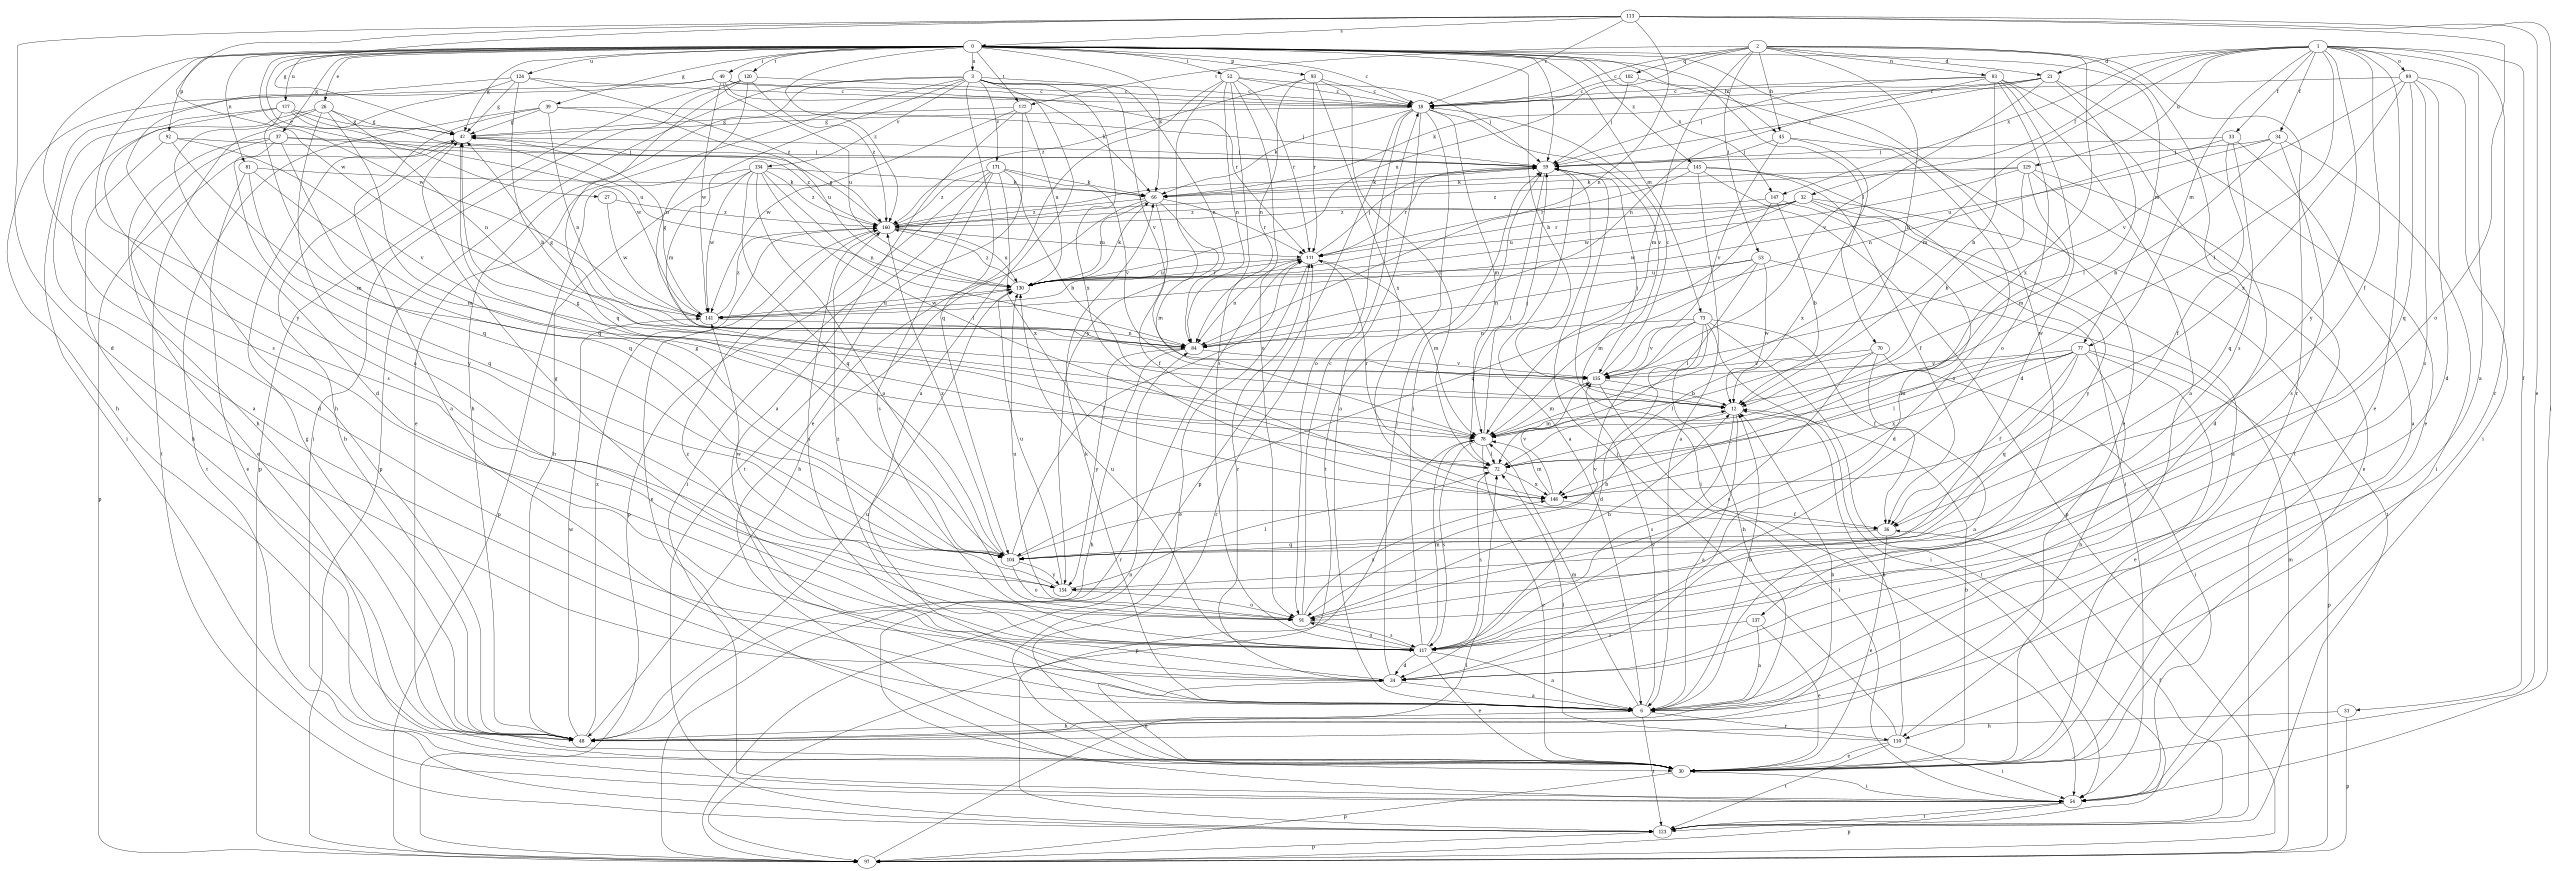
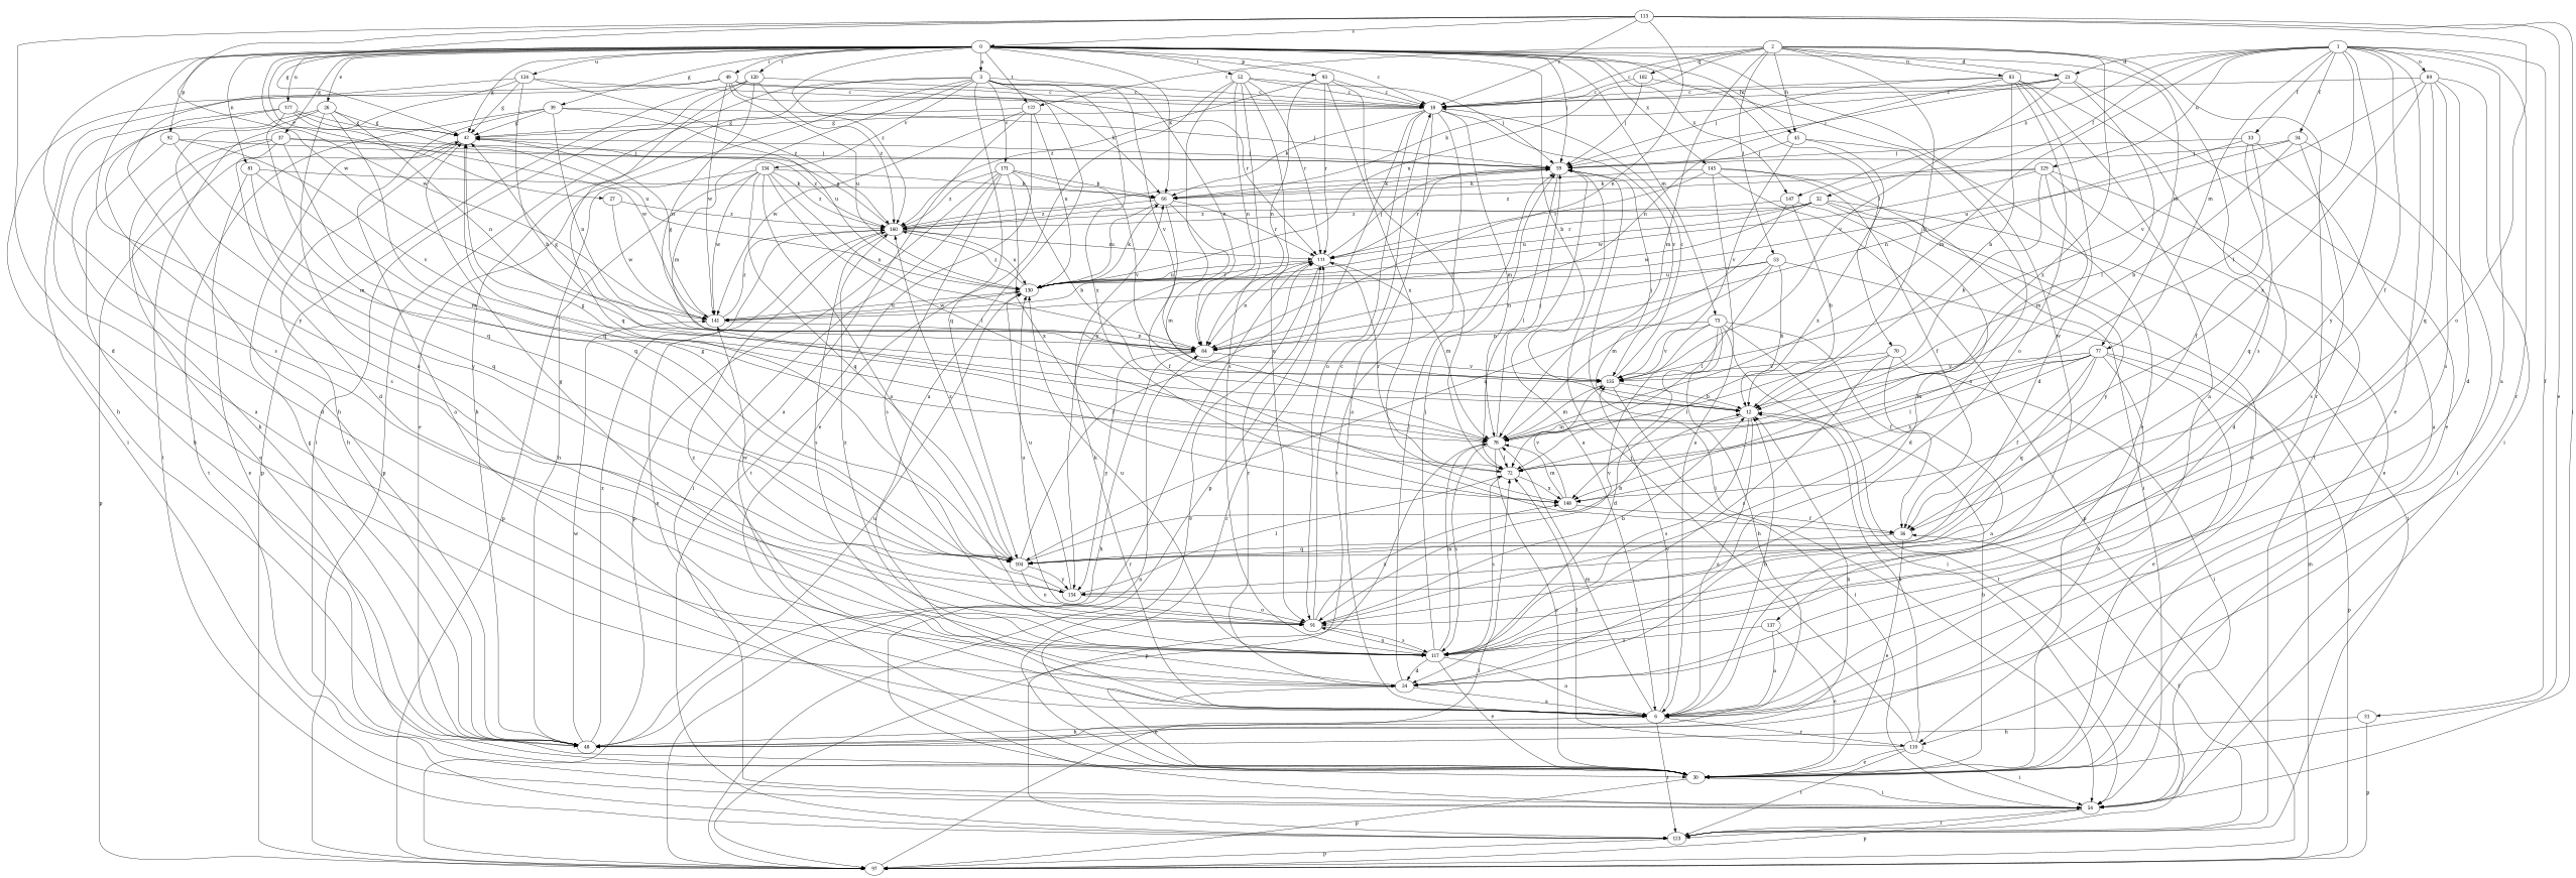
  strict digraph {
    fontname="Noto Serif"
    node [fontname="Noto Serif"]
    edge [fontname="Noto Serif"]
    0
    3
    12
    18
    26
    27
    37
    39
    42
    45
    49
    52
    59
    66
    70
    73
    77
    81
    92
    93
    117
    120
    122
    124
    127
    137
    141
    145
    147
    154
    160
    6
    30
    78
    148
    48
    84
    97
    104
    n40 [label=171]
    134
    135
    123
    91
    24
    130
    111
    54
    72
    36
    113
    1
    21
    31
    32
    33
    34
    89
    110
    129
    2
    53
    83
    102
    0 -> 3 [label=a]
    0 -> 12 [label=b]
    0 -> 18 [label=c]
    0 -> 26 [label=e]
    0 -> 27 [label=e]
    0 -> 37 [label=g]
    0 -> 39 [label=g]
    0 -> 42 [label=g]
    0 -> 45 [label=h]
    0 -> 49 [label=i]
    0 -> 52 [label=i]
    0 -> 59 [label=j]
    0 -> 66 [label=k]
    0 -> 70 [label=l]
    0 -> 73 [label=m]
    0 -> 77 [label=m]
    0 -> 81 [label=n]
    0 -> 92 [label=p]
    0 -> 93 [label=p]
    0 -> 117 [label=s]
    0 -> 120 [label=t]
    0 -> 122 [label=t]
    0 -> 124 [label=u]
    0 -> 127 [label=u]
    0 -> 137 [label=w]
    0 -> 141 [label=w]
    0 -> 145 [label=x]
    0 -> 147 [label=x]
    0 -> 154 [label=y]
    0 -> 160 [label=z]
    3 -> 18 [label=c]
    3 -> 6 [label=a]
    3 -> 30 [label=e]
    3 -> 78 [label=m]
    3 -> 148 [label=x]
    3 -> 48 [label=h]
    3 -> 84 [label=n]
    3 -> 97 [label=p]
    3 -> 104 [label=q]
    3 -> n40 [label=v]
    3 -> 134 [label=v]
    3 -> 135 [label=v]
    12 -> 59 [label=j]
    12 -> 117 [label=s]
    12 -> 6 [label=a]
    12 -> 78 [label=m]
    18 -> 42 [label=g]
    18 -> 66 [label=k]
    18 -> 6 [label=a]
    18 -> 78 [label=m]
    18 -> 97 [label=p]
    18 -> 135 [label=v]
    18 -> 123 [label=t]
    18 -> 91 [label=o]
    26 -> 42 [label=g]
    26 -> 48 [label=h]
    26 -> 84 [label=n]
    26 -> 104 [label=q]
    26 -> 91 [label=o]
    26 -> 24 [label=d]
    27 -> 141 [label=w]
    27 -> 160 [label=z]
    37 -> 59 [label=j]
    37 -> 154 [label=y]
    37 -> 160 [label=z]
    37 -> 30 [label=e]
    37 -> 104 [label=q]
    37 -> 24 [label=d]
    39 -> 42 [label=g]
    39 -> 59 [label=j]
    39 -> 6 [label=a]
    39 -> 84 [label=n]
    39 -> 123 [label=t]
    39 -> 130 [label=u]
    42 -> 59 [label=j]
    42 -> 48 [label=h]
    42 -> 97 [label=p]
    45 -> 59 [label=j]
    45 -> 148 [label=x]
    45 -> 135 [label=v]
    45 -> 91 [label=o]
    49 -> 18 [label=c]
    49 -> 66 [label=k]
    49 -> 141 [label=w]
    49 -> 48 [label=h]
    49 -> 130 [label=u]
    49 -> 111 [label=r]
    49 -> 54 [label=i]
    52 -> 18 [label=c]
    52 -> 59 [label=j]
    52 -> 117 [label=s]
    52 -> 154 [label=y]
    52 -> 30 [label=e]
    52 -> 84 [label=n]
    52 -> 91 [label=o]
    52 -> 111 [label=r]
    59 -> 66 [label=k]
    59 -> 6 [label=a]
    59 -> 111 [label=r]
    59 -> 54 [label=i]
    59 -> 72 [label=l]
    66 -> 160 [label=z]
    66 -> 78 [label=m]
-   66 -> 48 [label=h]
    66 -> 130 [label=u]
    66 -> 111 [label=r]
    66 -> 36 [label=f]
    70 -> 117 [label=s]
    70 -> 6 [label=a]
    70 -> 135 [label=v]
    70 -> 54 [label=i]
    70 -> 72 [label=l]
    73 -> 48 [label=h]
    73 -> 84 [label=n]
    73 -> 135 [label=v]
    73 -> 123 [label=t]
    73 -> 91 [label=v]
    73 -> 24 [label=d]
    73 -> 54 [label=i]
    73 -> 36 [label=f]
    77 -> 30 [label=e]
    77 -> 78 [label=m]
    77 -> 148 [label=x]
    77 -> 48 [label=h]
    77 -> 97 [label=p]
    77 -> 104 [label=q]
    77 -> 135 [label=v]
    77 -> 72 [label=l]
    77 -> 36 [label=f]
    81 -> 66 [label=k]
    81 -> 30 [label=e]
    81 -> 78 [label=m]
    81 -> 104 [label=q]
    92 -> 59 [label=j]
    92 -> 78 [label=m]
    92 -> 48 [label=h]
    92 -> 135 [label=v]
    93 -> 18 [label=c]
    93 -> 160 [label=z]
    93 -> 148 [label=x]
    93 -> 84 [label=n]
    93 -> 111 [label=r]
    93 -> 72 [label=l]
    117 -> 59 [label=j]
    117 -> 160 [label=z]
    117 -> 6 [label=a]
    117 -> 30 [label=e]
    117 -> 78 [label=m]
    117 -> 91 [label=o]
    117 -> 24 [label=d]
    117 -> 130 [label=u]
    120 -> 18 [label=c]
    120 -> 160 [label=z]
    120 -> 84 [label=n]
    120 -> 97 [label=p]
    120 -> 104 [label=q]
    120 -> 54 [label=i]
    122 -> 42 [label=g]
    122 -> 141 [label=w]
    122 -> 6 [label=a]
    122 -> 123 [label=t]
    122 -> 130 [label=u]
    124 -> 12 [label=b]
    124 -> 18 [label=c]
    124 -> 42 [label=g]
    124 -> 160 [label=z]
    124 -> 48 [label=h]
    124 -> 123 [label=t]
    127 -> 42 [label=g]
    127 -> 117 [label=s]
    127 -> 141 [label=w]
    127 -> 6 [label=a]
    127 -> 104 [label=q]
    127 -> 130 [label=u]
    137 -> 117 [label=s]
    137 -> 6 [label=a]
    137 -> 30 [label=e]
    141 -> 42 [label=g]
    141 -> 160 [label=z]
    141 -> 84 [label=n]
    141 -> 130 [label=u]
    145 -> 66 [label=k]
    145 -> 6 [label=a]
    145 -> 97 [label=p]
    145 -> 111 [label=r]
    145 -> 54 [label=i]
    145 -> 36 [label=f]
    147 -> 12 [label=b]
    147 -> 160 [label=z]
    147 -> 104 [label=q]
    147 -> 24 [label=d]
    154 -> 141 [label=w]
    154 -> 91 [label=o]
    154 -> 130 [label=u]
    154 -> 72 [label=l]
    160 -> 42 [label=g]
    160 -> 59 [label=j]
    160 -> 117 [label=s]
    160 -> 30 [label=e]
    160 -> 130 [label=u]
    160 -> 111 [label=r]
    6 -> 12 [label=b]
    6 -> 66 [label=k]
    6 -> 78 [label=m]
    6 -> 48 [label=h]
    6 -> 135 [label=v]
    6 -> 123 [label=t]
    6 -> 110 [label=r]
    30 -> 12 [label=b]
    30 -> 97 [label=p]
    30 -> 111 [label=r]
    30 -> 54 [label=i]
    78 -> 59 [label=j]
    78 -> 117 [label=s]
    78 -> 30 [label=e]
    78 -> 97 [label=p]
    78 -> 72 [label=l]
    148 -> 78 [label=m]
    148 -> 135 [label=v]
    148 -> 36 [label=f]
    48 -> 12 [label=b]
    48 -> 42 [label=g]
    48 -> 141 [label=w]
    48 -> 160 [label=z]
    48 -> 130 [label=u]
    84 -> 42 [label=g]
    84 -> 154 [label=y]
    84 -> 48 [label=h]
    84 -> 135 [label=v]
    97 -> 111 [label=r]
    97 -> 72 [label=l]
    104 -> 12 [label=b]
    104 -> 42 [label=g]
    104 -> 154 [label=y]
    104 -> 160 [label=z]
    104 -> 91 [label=o]
    104 -> 111 [label=r]
    n40 -> 12 [label=b]
    n40 -> 66 [label=k]
    n40 -> 117 [label=s]
    n40 -> 160 [label=z]
    n40 -> 148 [label=x]
    n40 -> 97 [label=p]
    n40 -> 135 [label=v]
    n40 -> 54 [label=i]
    134 -> 66 [label=k]
    134 -> 141 [label=w]
    134 -> 160 [label=z]
    134 -> 48 [label=h]
    134 -> 84 [label=n]
    134 -> 97 [label=p]
    134 -> 104 [label=q]
    134 -> 91 [label=o]
    134 -> 72 [label=l]
    135 -> 12 [label=b]
    135 -> 18 [label=c]
    135 -> 78 [label=m]
    135 -> 54 [label=i]
    123 -> 97 [label=p]
    123 -> 36 [label=f]
    91 -> 12 [label=b]
    91 -> 18 [label=c]
    91 -> 42 [label=g]
    91 -> 117 [label=s]
    91 -> 148 [label=x]
    91 -> 130 [label=u]
    24 -> 59 [label=j]
    24 -> 160 [label=z]
    24 -> 6 [label=a]
    24 -> 30 [label=e]
    24 -> 111 [label=r]
    130 -> 66 [label=k]
    130 -> 141 [label=w]
    130 -> 160 [label=z]
    130 -> 111 [label=r]
    111 -> 59 [label=j]
    111 -> 30 [label=e]
    111 -> 78 [label=m]
    111 -> 84 [label=n]
    111 -> 130 [label=u]
    54 -> 84 [label=n]
    54 -> 97 [label=p]
    54 -> 123 [label=t]
    72 -> 42 [label=g]
    72 -> 117 [label=s]
    72 -> 148 [label=x]
    72 -> 111 [label=r]
    36 -> 30 [label=e]
    36 -> 104 [label=q]
    113 -> 0 [label=s]
    113 -> 18 [label=c]
    113 -> 42 [label=g]
    113 -> 141 [label=w]
    113 -> 30 [label=e]
    113 -> 84 [label=n]
    113 -> 91 [label=o]
    113 -> 24 [label=d]
    113 -> 54 [label=i]
    1 -> 77 [label=m]
    1 -> 147 [label=x]
    1 -> 154 [label=y]
    1 -> 6 [label=a]
    1 -> 30 [label=e]
    1 -> 78 [label=m]
    1 -> 72 [label=l]
    1 -> 36 [label=f]
    1 -> 21 [label=d]
    1 -> 31 [label=f]
    1 -> 32 [label=f]
    1 -> 33 [label=f]
    1 -> 34 [label=f]
    1 -> 89 [label=o]
    1 -> 110 [label=r]
    1 -> 129 [label=u]
    21 -> 18 [label=c]
    21 -> 59 [label=j]
    21 -> 66 [label=k]
    21 -> 30 [label=e]
    21 -> 135 [label=v]
    21 -> 72 [label=l]
    31 -> 48 [label=h]
    31 -> 97 [label=p]
    32 -> 141 [label=w]
    32 -> 154 [label=y]
    32 -> 160 [label=z]
    32 -> 6 [label=a]
    32 -> 123 [label=t]
    32 -> 130 [label=u]
    32 -> 111 [label=r]
    33 -> 59 [label=j]
    33 -> 6 [label=a]
    33 -> 84 [label=n]
    33 -> 104 [label=q]
    33 -> 36 [label=f]
    34 -> 12 [label=b]
    34 -> 59 [label=j]
    34 -> 117 [label=s]
    34 -> 130 [label=u]
    34 -> 54 [label=i]
    89 -> 18 [label=c]
    89 -> 117 [label=s]
    89 -> 148 [label=x]
    89 -> 104 [label=q]
    89 -> 135 [label=v]
    89 -> 24 [label=d]
    89 -> 54 [label=i]
    110 -> 12 [label=b]
    110 -> 59 [label=j]
    110 -> 30 [label=e]
    110 -> 123 [label=t]
    110 -> 54 [label=i]
    110 -> 72 [label=l]
    129 -> 12 [label=b]
    129 -> 66 [label=k]
    129 -> 141 [label=w]
    129 -> 160 [label=z]
    129 -> 30 [label=e]
    129 -> 78 [label=m]
    129 -> 24 [label=d]
    2 -> 12 [label=b]
    2 -> 18 [label=c]
    2 -> 45 [label=h]
    2 -> 117 [label=s]
    2 -> 122 [label=t]
    2 -> 78 [label=m]
    2 -> 148 [label=x]
    2 -> 130 [label=u]
    2 -> 21 [label=d]
    2 -> 110 [label=r]
    2 -> 53 [label=i]
    2 -> 83 [label=n]
    2 -> 102 [label=q]
-   53 -> 12 [label=w]
+   53 -> 12 [label=b]
    53 -> 78 [label=m]
    53 -> 84 [label=n]
    53 -> 97 [label=m]
    53 -> 130 [label=u]
    53 -> 72 [label=l]
    83 -> 12 [label=b]
    83 -> 18 [label=c]
    83 -> 59 [label=j]
    83 -> 6 [label=a]
    83 -> 84 [label=n]
    83 -> 123 [label=t]
    83 -> 91 [label=o]
    83 -> 24 [label=d]
    102 -> 18 [label=c]
    102 -> 59 [label=j]
    102 -> 30 [label=e]
  }
